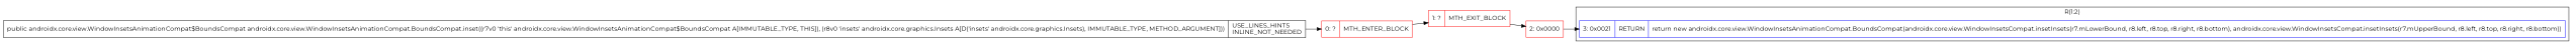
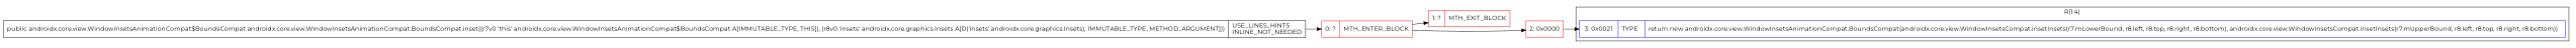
  digraph {
    fontname=Montserrat
    rankdir=LR
    node [color=red fontname=Montserrat shape=record]
    edge [fontname=Montserrat]
-   n1 [color=blue label="{3\:\ 0x0021|RETURN\l|return new androidx.core.view.WindowInsetsAnimationCompat.BoundsCompat(androidx.core.view.WindowInsetsCompat.insetInsets(r7.mLowerBound, r8.left, r8.top, r8.right, r8.bottom), androidx.core.view.WindowInsetsCompat.insetInsets(r7.mUpperBound, r8.left, r8.top, r8.right, r8.bottom))\l}"]
+   n1 [color=blue label="{3\:\ 0x0021|TYPE\l|return new androidx.core.view.WindowInsetsAnimationCompat.BoundsCompat(androidx.core.view.WindowInsetsCompat.insetInsets(r7.mLowerBound, r8.left, r8.top, r8.right, r8.bottom), androidx.core.view.WindowInsetsCompat.insetInsets(r7.mUpperBound, r8.left, r8.top, r8.right, r8.bottom))\l}"]
    n2 [label="{1\:\ ?|MTH_EXIT_BLOCK\l}"]
    n3 [label="{0\:\ ?|MTH_ENTER_BLOCK\l}"]
    n4 [label="{2\:\ 0x0000}"]
    n5 [label="{public androidx.core.view.WindowInsetsAnimationCompat$BoundsCompat androidx.core.view.WindowInsetsAnimationCompat.BoundsCompat.inset((r7v0 'this' androidx.core.view.WindowInsetsAnimationCompat$BoundsCompat A[IMMUTABLE_TYPE, THIS]), (r8v0 'insets' androidx.core.graphics.Insets A[D('insets' androidx.core.graphics.Insets), IMMUTABLE_TYPE, METHOD_ARGUMENT]))  | USE_LINES_HINTS\lINLINE_NOT_NEEDED\l}" color=""]
    subgraph cluster_1 {
-     label="R(1:2)"
+     label="R(1:4)"
      n1
    }
    n3 -> n2
-   n2 -> n4
+   n3 -> n4
    n4 -> n1
    n5 -> n3
  }
